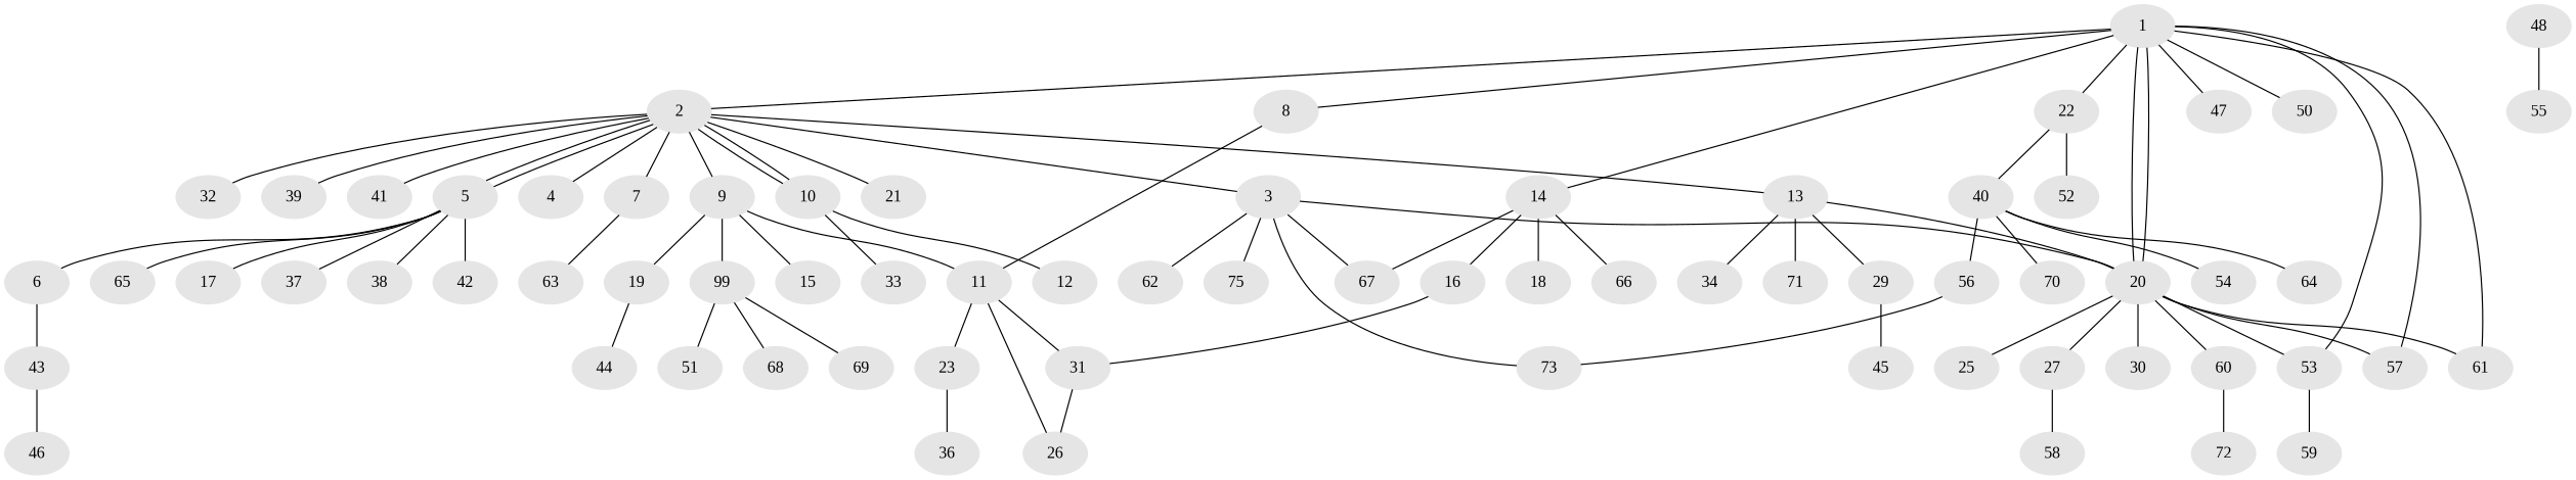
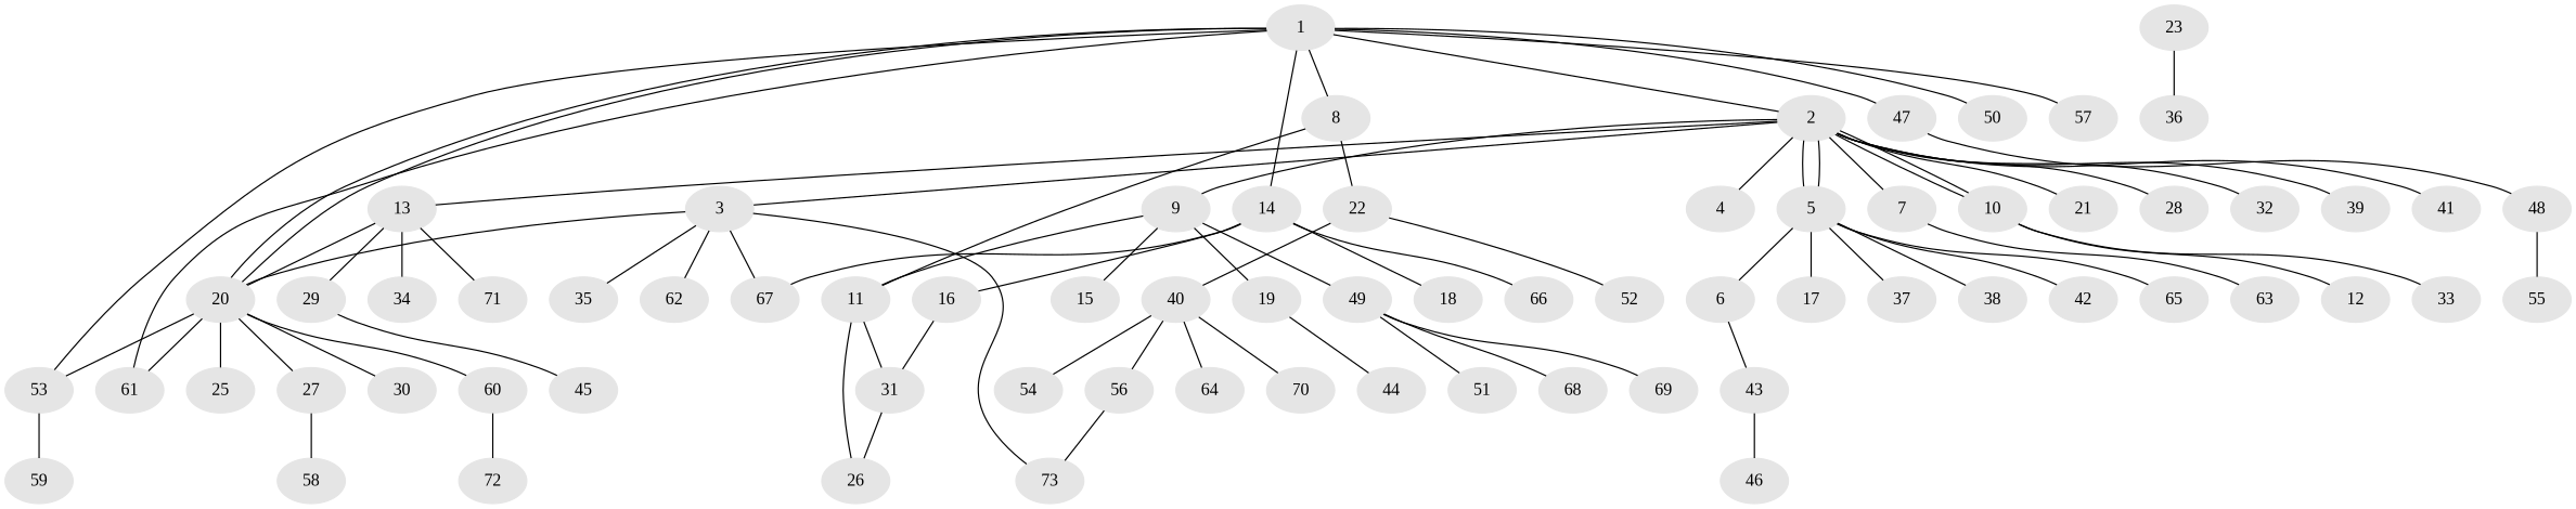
  graph {
    fontname="Liberation Serif"
    node [color=gray90 fontname="Liberation Serif" style=filled]
    edge [fontname="Liberation Serif"]
    1
    2
    8
    14
    20
    22
    47
    50
    53
    57
    61
    3
    4
    5
    7
    9
    10
    13
    21
+   28
    32
    39
    41
-   35 [label=75]
+   35
    62
    67
    73
    11
    16
    18
    66
    25
    27
    30
    60
    40
    52
    48
    59
    6
    17
    37
    38
    42
    65
    63
    15
    19
-   49 [label=99]
+   49
    12
    33
    29
    34
    71
    43
    46
    23
    26
    31
    44
    51
    68
    69
    36
    45
    58
    72
    54
    56
    64
    70
    55
    1 -- 2
    1 -- 8
    1 -- 14
    1 -- 20
    1 -- 20
-   1 -- 22
+   8 -- 22
    1 -- 47
    1 -- 50
    1 -- 53
    1 -- 57
    1 -- 61
    2 -- 3
    2 -- 4
    2 -- 5
    2 -- 5
    2 -- 7
    2 -- 9
    2 -- 10
    2 -- 10
    2 -- 13
    2 -- 21
+   2 -- 28
    2 -- 32
    2 -- 39
    2 -- 41
    8 -- 11
    14 -- 67
    14 -- 16
    14 -- 18
    14 -- 66
    20 -- 53
-   20 -- 57
    20 -- 61
    20 -- 25
    20 -- 27
    20 -- 30
    20 -- 60
    22 -- 40
    22 -- 52
+   47 -- 48
    53 -- 59
    3 -- 20
    3 -- 35
    3 -- 62
    3 -- 67
    3 -- 73
    5 -- 6
    5 -- 17
    5 -- 37
    5 -- 38
    5 -- 42
    5 -- 65
    7 -- 63
    9 -- 11
    9 -- 15
    9 -- 19
    9 -- 49
    10 -- 12
    10 -- 33
    13 -- 20
    13 -- 29
    13 -- 34
    13 -- 71
-   11 -- 23
    11 -- 26
    11 -- 31
    16 -- 31
    27 -- 58
    60 -- 72
    40 -- 54
    40 -- 56
    40 -- 64
    40 -- 70
    48 -- 55
    6 -- 43
    19 -- 44
    49 -- 51
    49 -- 68
    49 -- 69
    29 -- 45
    43 -- 46
    23 -- 36
    31 -- 26
    56 -- 73
  }
